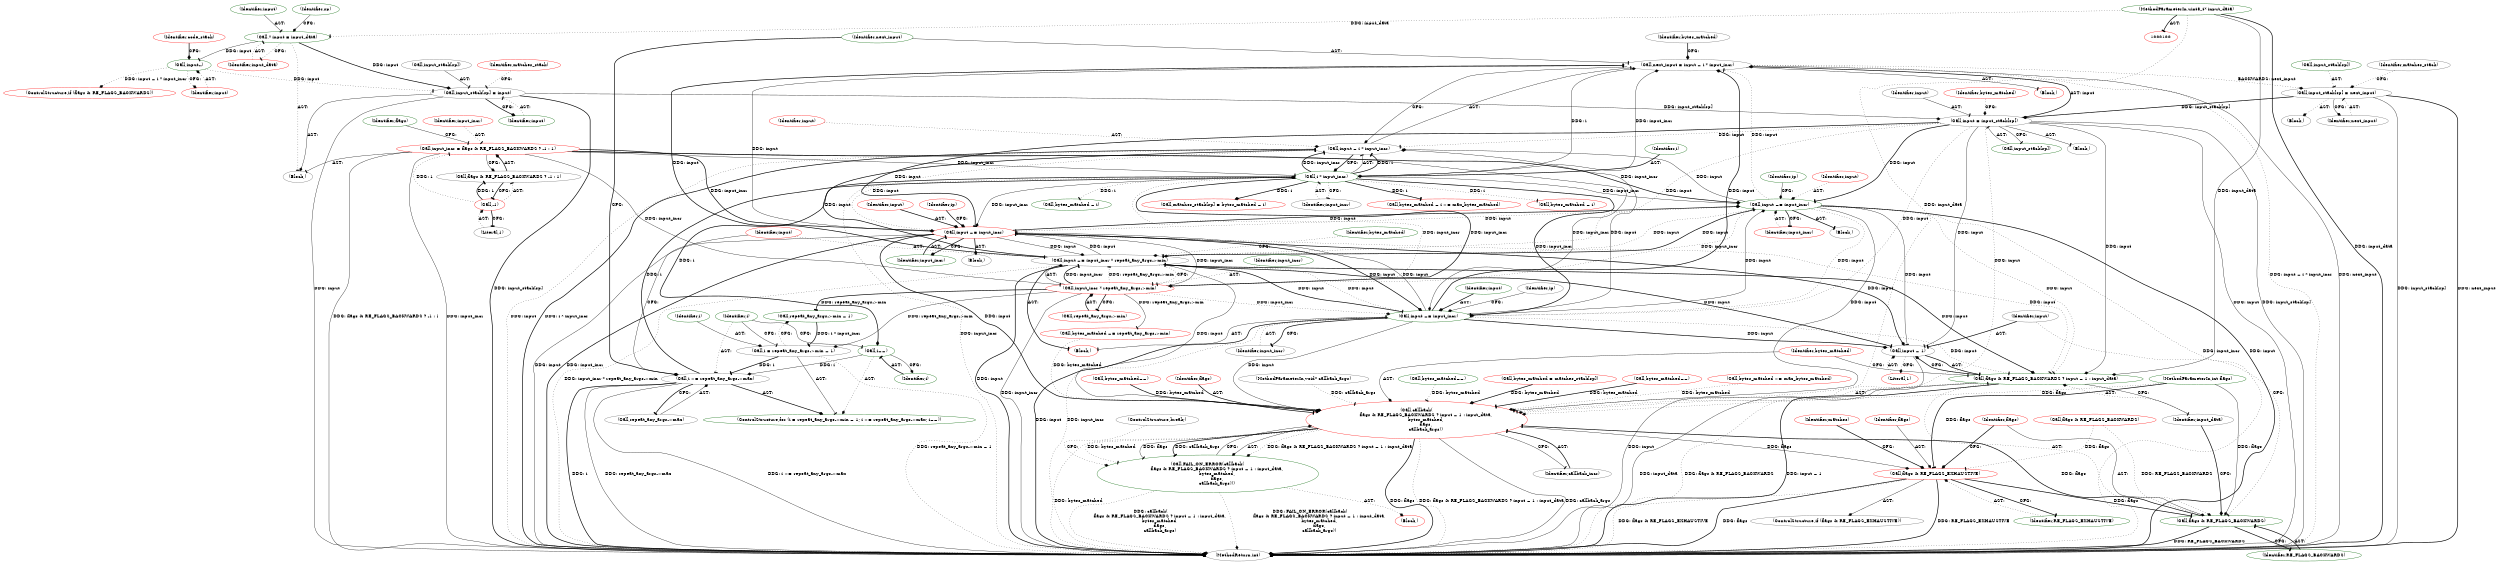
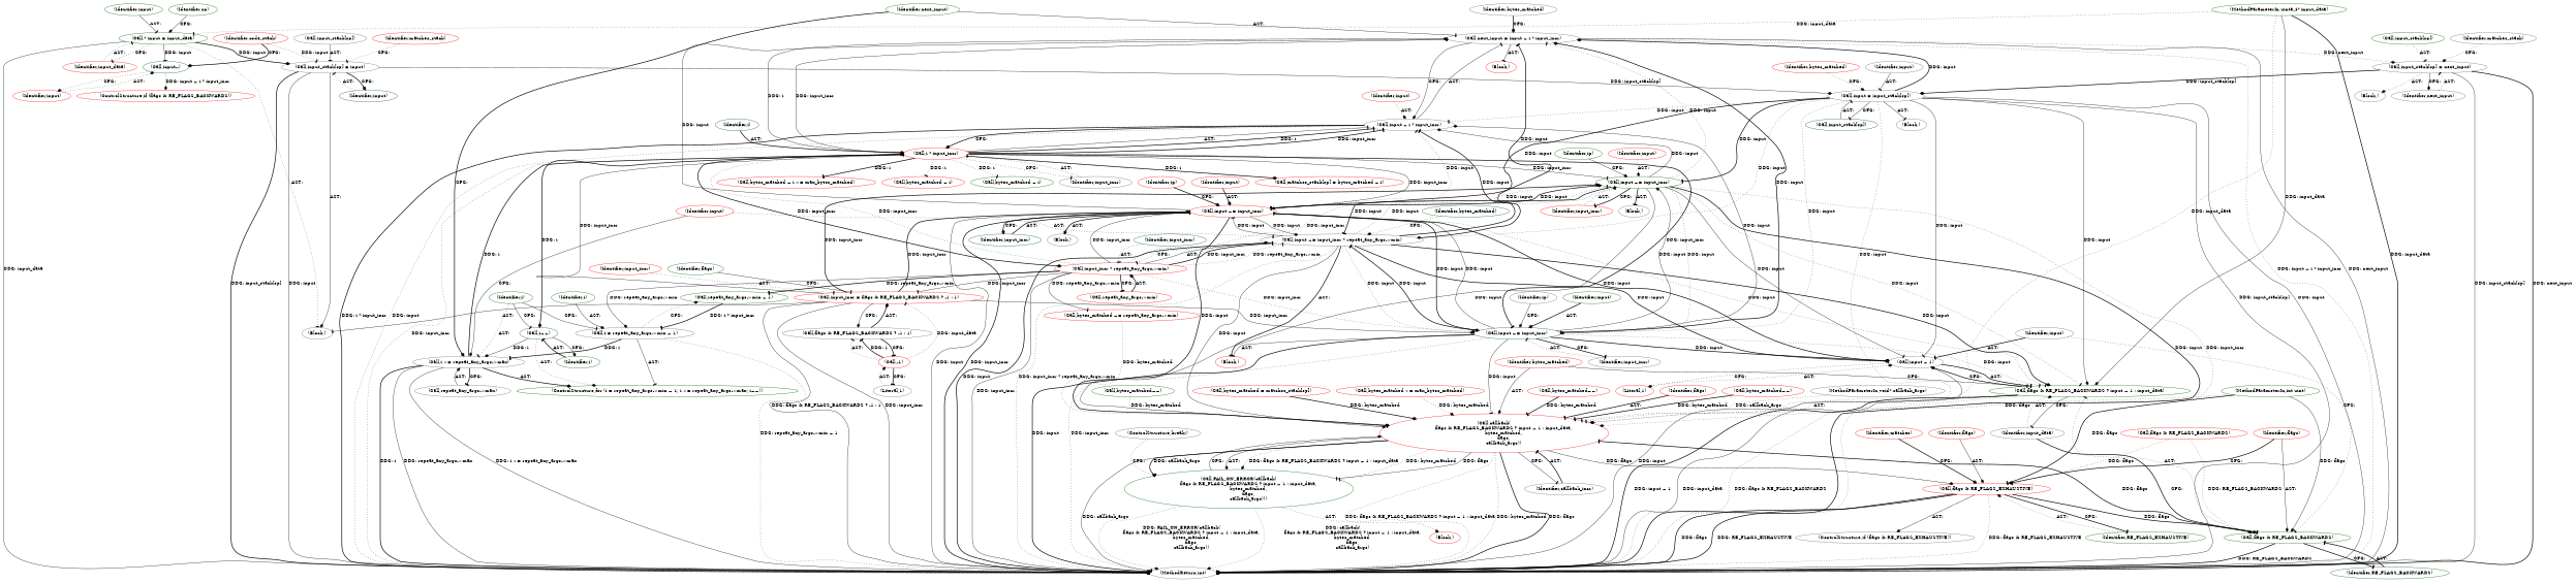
  digraph {
    node [color=red]
    edge [arrowhead=tee style=bold]
    n1 [color=gray40 label="(Call,next_input = input + i * input_incr)"]
    n2 [color=gray40 label="(Call,input_stack[sp] = next_input)"]
    n3 [color=gray40 label="(Call,input + i * input_incr)"]
    n4 [label="(Block,)"]
    n5 [color=gray40 label="(MethodReturn,int)"]
    n6 [color=gray40 label="(Call,input = input_stack[sp])"]
    n7 [color=gray40 label="(Block,)"]
    n8 [color=gray40 label="(Identifier,next_input)"]
-   n9 [color=darkgreen label="(Call,i * input_incr)"]
+   n9 [label="(Call,i * input_incr)"]
    n10 [color=darkgreen label="(Call,input += input_incr)"]
    n11 [label="(Call,input += input_incr)"]
    n12 [color=gray40 label="(Call,input += input_incr * repeat_any_args->min)"]
    n13 [color=darkgreen label="(Call,input += input_incr)"]
    n14 [label="(Call,callback(\n             flags & RE_FLAGS_BACKWARDS ? input + 1 : input_data,\n             bytes_matched,\n             flags,\n             callback_args))"]
    n15 [color=darkgreen label="(Call,flags & RE_FLAGS_BACKWARDS ? input + 1 : input_data)"]
    n16 [color=gray40 label="(Call,input + 1)"]
    n17 [label="(Identifier,input_incr)"]
    n18 [color=gray40 label="(Block,)"]
    n19 [color=gray40 label="(Block,)"]
    n20 [color=darkgreen label="(Identifier,input_incr)"]
    n21 [label="(Call,input_incr * repeat_any_args->min)"]
    n22 [label="(Block,)"]
    n23 [color=gray40 label="(Identifier,input_incr)"]
    n24 [label="(Call,flags & RE_FLAGS_EXHAUSTIVE)"]
    n25 [color=darkgreen label="(Call,FAIL_ON_ERROR(callback(\n             flags & RE_FLAGS_BACKWARDS ? input + 1 : input_data,\n             bytes_matched,\n             flags,\n             callback_args)))"]
    n26 [color=gray40 label="(Identifier,callback_incr)"]
    n27 [color=gray40 label="(Identifier,input_data)"]
    n28 [label="(Literal,1)"]
    n29 [color=darkgreen label="(Call,i++)"]
    n30 [label="(Call,bytes_matched + i >= max_bytes_matched)"]
    n31 [label="(Call,bytes_matched + i)"]
    n32 [color=darkgreen label="(Call,bytes_matched + i)"]
    n33 [color=gray40 label="(Identifier,input_incr)"]
    n34 [label="(Call,matches_stack[sp] = bytes_matched + i)"]
    n35 [color=gray40 label="(Call,i = repeat_any_args->min + 1)"]
    n36 [color=darkgreen label="(Call,repeat_any_args->min + 1)"]
    n37 [label="(Call,repeat_any_args->min)"]
    n38 [label="(Call,bytes_matched += repeat_any_args->min)"]
    n39 [color=gray40 label="(Call,i <= repeat_any_args->max)"]
    n40 [color=darkgreen label="(ControlStructure,for (i = repeat_any_args->min + 1; i <= repeat_any_args->max; i++))"]
    n41 [color=darkgreen label="(Identifier,i)"]
    n42 [color=gray40 label="(Call,repeat_any_args->max)"]
    n43 [label="(Call,input_incr = flags & RE_FLAGS_BACKWARDS ? -1 : 1)"]
    n44 [color=gray40 label="(Block,)"]
    n45 [color=gray40 label="(Call,flags & RE_FLAGS_BACKWARDS ? -1 : 1)"]
    n46 [label="(Call,-1)"]
    n47 [color=gray40 label="(Literal,1)"]
    n48 [color=gray40 label="(Block,)"]
    n49 [color=darkgreen label="(Call,input_stack[sp])"]
    n50 [color=gray40 label="(Call,input_stack[sp] = input)"]
    n51 [color=darkgreen label="(Identifier,input)"]
    n52 [color=darkgreen label="(Call,* input = input_data)"]
    n53 [color=darkgreen label="(Call,input--)"]
    n54 [label="(Identifier,input_data)"]
    n55 [label="(ControlStructure,if (flags & RE_FLAGS_BACKWARDS))"]
    n56 [label="(Identifier,input)"]
    n57 [color=darkgreen label="(MethodParameterIn,uint8_t* input_data)"]
-   1000100
    n59 [color=darkgreen label="(Call,flags & RE_FLAGS_BACKWARDS)"]
    n60 [color=darkgreen label="(Identifier,RE_FLAGS_EXHAUSTIVE)"]
    n61 [color=gray40 label="(ControlStructure,if (flags & RE_FLAGS_EXHAUSTIVE))"]
    n62 [label="(Block,)"]
    n63 [color=darkgreen label="(Identifier,RE_FLAGS_BACKWARDS)"]
    n64 [color=darkgreen label="(Identifier,i)"]
    n65 [color=gray40 label="(ControlStructure,break;)"]
    n66 [label="(Identifier,ip)"]
    n67 [color=gray40 label="(Identifier,bytes_matched)"]
    n68 [color=darkgreen label="(Identifier,ip)"]
    n69 [color=darkgreen label="(Identifier,i)"]
    n70 [color=gray40 label="(Identifier,ip)"]
    n71 [color=darkgreen label="(Identifier,input)"]
    n72 [color=darkgreen label="(Identifier,input)"]
    n73 [label="(Identifier,code_stack)"]
    n74 [label="(Identifier,flags)"]
    n75 [label="(Call,bytes_matched++)"]
    n76 [color=gray40 label="(Call,input_stack[sp])"]
    n77 [label="(Identifier,input)"]
    n78 [color=gray40 label="(Identifier,input)"]
    n79 [color=gray40 label="(Identifier,input)"]
    n80 [label="(Identifier,input)"]
    n81 [color=darkgreen label="(Identifier,input_incr)"]
    n82 [label="(Call,flags & RE_FLAGS_BACKWARDS)"]
    n83 [label="(Identifier,input_incr)"]
    n84 [color=darkgreen label="(Call,input_stack[sp])"]
    n85 [label="(Identifier,flags)"]
    n86 [color=darkgreen label="(Identifier,sp)"]
    n87 [color=gray40 label="(MethodParameterIn,void* callback_args)"]
    n88 [color=darkgreen label="(Identifier,i)"]
    n89 [label="(Identifier,matches_stack)"]
-   n90 [color=darkgreen label="(MethodParameterIn,int flags)"]
+   n90 [color=darkgreen label="(MethodParameterIn,int uint)"]
    n91 [color=darkgreen label="(Identifier,flags)"]
    n92 [color=darkgreen label="(Identifier,next_input)"]
    n93 [label="(Identifier,bytes_matched)"]
    n94 [color=darkgreen label="(Call,bytes_matched++)"]
    n95 [label="(Call,bytes_matched = matches_stack[sp])"]
    n96 [label="(Identifier,input)"]
    n97 [label="(Call,bytes_matched >= max_bytes_matched)"]
    n98 [label="(Identifier,flags)"]
    n99 [label="(Identifier,matches)"]
    n100 [label="(Identifier,bytes_matched)"]
    n101 [label="(Call,bytes_matched++)"]
    n102 [color=darkgreen label="(Identifier,bytes_matched)"]
    n103 [color=gray40 label="(Identifier,matches_stack)"]
    n104 [label="(Identifier,input)"]
-   n1 -> n2 [arrowhead=diamond label="BACKWARDS: next_input" style=dotted]
+   n1 -> n2 [arrowhead=diamond label="DDG: next_input" style=dotted]
    n1 -> n3 [arrowhead=diamond label="CFG: " style=solid]
    n1 -> n4 [label="AST: " style=solid]
    n1 -> n5 [arrowhead=diamond label="DDG: input + i * input_incr" style=dotted]
    n1 -> n5 [label="DDG: next_input" style=solid]
    n2 -> n5 [label="DDG: input_stack[sp]" style=solid]
    n2 -> n5 [arrowhead=diamond label="DDG: next_input"]
    n2 -> n6 [arrowhead=diamond label="DDG: input_stack[sp]"]
    n2 -> n7 [arrowhead=diamond label="AST: " style=dotted]
    n2 -> n8 [arrowhead=diamond label="CFG: " style=solid]
    n3 -> n1 [label="AST: " style=solid]
    n3 -> n5 [arrowhead=diamond label="DDG: i * input_incr"]
    n3 -> n5 [label="DDG: input" style=dotted]
    n3 -> n9 [arrowhead=diamond label="CFG: "]
-   n6 -> n1 [arrowhead=diamond label="AST: input"]
+   n6 -> n1 [arrowhead=diamond label="DDG: input"]
    n6 -> n3 [label="DDG: input" style=dotted]
    n6 -> n5 [label="DDG: input_stack[sp]" style=solid]
    n6 -> n5 [arrowhead=diamond label="DDG: input" style=solid]
    n6 -> n10 [label="DDG: input"]
    n6 -> n11 [label="DDG: input"]
    n6 -> n12 [arrowhead=diamond label="DDG: input" style=dotted]
    n6 -> n13 [label="DDG: input" style=dotted]
    n6 -> n14 [label="DDG: input" style=dotted]
    n6 -> n15 [arrowhead=diamond label="DDG: input" style=solid]
    n6 -> n16 [label="DDG: input" style=solid]
    n6 -> n48 [label="AST: " style=solid]
    n6 -> n49 [label="CFG: " style=solid]
    n8 -> n2 [label="AST: " style=dotted]
    n9 -> n1 [arrowhead=diamond label="DDG: i" style=solid]
    n9 -> n1 [arrowhead=diamond label="DDG: input_incr" style=solid]
    n9 -> n3 [label="AST: " style=solid]
    n9 -> n3 [label="DDG: i"]
    n9 -> n3 [label="DDG: input_incr"]
    n9 -> n5 [arrowhead=diamond label="DDG: input_incr" style=dotted]
    n9 -> n10 [label="DDG: input_incr" style=solid]
    n9 -> n11 [arrowhead=diamond label="DDG: input_incr" style=solid]
    n9 -> n13 [label="DDG: input_incr"]
    n9 -> n21 [arrowhead=diamond label="DDG: input_incr"]
    n9 -> n29 [arrowhead=diamond label="DDG: i"]
    n9 -> n30 [label="DDG: i"]
    n9 -> n31 [label="DDG: i" style=dotted]
    n9 -> n32 [label="DDG: i" style=dotted]
    n9 -> n33 [label="CFG: " style=dotted]
    n9 -> n34 [arrowhead=diamond label="DDG: i"]
    n10 -> n1 [label="DDG: input" style=dotted]
    n10 -> n3 [arrowhead=diamond label="DDG: input" style=solid]
    n10 -> n5 [label="DDG: input"]
    n10 -> n5 [arrowhead=diamond label="DDG: input_incr" style=dotted]
    n10 -> n11 [label="DDG: input" style=dotted]
    n10 -> n12 [label="DDG: input"]
    n10 -> n13 [arrowhead=diamond label="DDG: input" style=dotted]
    n10 -> n14 [label="DDG: input" style=solid]
    n10 -> n15 [label="DDG: input" style=dotted]
    n10 -> n16 [label="DDG: input" style=solid]
    n10 -> n17 [label="CFG: "]
    n10 -> n18 [label="AST: "]
    n11 -> n1 [label="DDG: input" style=solid]
    n11 -> n3 [label="DDG: input" style=dotted]
    n11 -> n5 [label="DDG: input" style=solid]
    n11 -> n5 [label="DDG: input_incr"]
    n11 -> n10 [arrowhead=diamond label="DDG: input"]
    n11 -> n12 [arrowhead=diamond label="DDG: input" style=solid]
    n11 -> n13 [arrowhead=diamond label="DDG: input"]
    n11 -> n14 [arrowhead=diamond label="DDG: input"]
    n11 -> n15 [label="DDG: input" style=dotted]
    n11 -> n16 [arrowhead=diamond label="DDG: input"]
    n11 -> n19 [arrowhead=diamond label="AST: "]
    n11 -> n20 [arrowhead=diamond label="CFG: "]
    n12 -> n1 [label="DDG: input"]
    n12 -> n3 [label="DDG: input"]
    n12 -> n5 [arrowhead=diamond label="DDG: input"]
    n12 -> n5 [arrowhead=diamond label="DDG: input_incr * repeat_any_args->min" style=dotted]
    n12 -> n10 [label="DDG: input" style=dotted]
    n12 -> n11 [label="DDG: input" style=solid]
    n12 -> n13 [label="DDG: input" style=dotted]
    n12 -> n14 [arrowhead=diamond label="DDG: input" style=solid]
    n12 -> n15 [arrowhead=diamond label="DDG: input"]
    n12 -> n16 [label="DDG: input"]
    n12 -> n21 [label="CFG: " style=dotted]
    n12 -> n22 [label="AST: "]
    n13 -> n1 [arrowhead=diamond label="DDG: input"]
    n13 -> n3 [arrowhead=diamond label="DDG: input" style=solid]
    n13 -> n5 [label="DDG: input_incr" style=dotted]
    n13 -> n5 [arrowhead=diamond label="DDG: input"]
    n13 -> n10 [arrowhead=diamond label="DDG: input" style=solid]
    n13 -> n11 [label="DDG: input" style=solid]
    n13 -> n12 [label="DDG: input"]
    n13 -> n14 [label="DDG: input" style=solid]
    n13 -> n15 [label="DDG: input" style=dotted]
    n13 -> n16 [arrowhead=diamond label="DDG: input"]
    n13 -> n22 [label="AST: " style=solid]
    n13 -> n23 [label="CFG: "]
    n14 -> n5 [label="DDG: flags & RE_FLAGS_BACKWARDS ? input + 1 : input_data" style=dotted]
    n14 -> n5 [arrowhead=diamond label="DDG: bytes_matched" style=dotted]
    n14 -> n5 [label="DDG: callback_args" style=solid]
    n14 -> n5 [arrowhead=diamond label="DDG: flags"]
    n14 -> n24 [arrowhead=diamond label="DDG: flags" style=solid]
    n14 -> n25 [arrowhead=diamond label="AST: " style=solid]
    n14 -> n25 [arrowhead=diamond label="DDG: flags & RE_FLAGS_BACKWARDS ? input + 1 : input_data" style=dotted]
    n14 -> n25 [label="DDG: bytes_matched" style=dotted]
    n14 -> n25 [label="DDG: flags" style=solid]
    n14 -> n25 [label="DDG: callback_args"]
    n14 -> n26 [label="CFG: " style=solid]
    n15 -> n5 [label="DDG: input + 1"]
    n15 -> n5 [label="DDG: input_data" style=solid]
    n15 -> n5 [arrowhead=diamond label="DDG: flags & RE_FLAGS_BACKWARDS" style=dotted]
    n15 -> n14 [arrowhead=diamond label="AST: " style=dotted]
    n15 -> n16 [arrowhead=diamond label="CFG: "]
    n15 -> n27 [label="CFG: " style=solid]
    n16 -> n5 [arrowhead=diamond label="DDG: input" style=solid]
    n16 -> n15 [label="AST: "]
    n16 -> n28 [arrowhead=diamond label="CFG: " style=dotted]
    n17 -> n10 [arrowhead=diamond label="AST: " style=dotted]
    n20 -> n11 [label="AST: "]
    n21 -> n5 [arrowhead=diamond label="DDG: input_incr" style=solid]
    n21 -> n9 [label="DDG: input_incr" style=dotted]
    n21 -> n10 [label="DDG: input_incr" style=dotted]
    n21 -> n11 [label="DDG: input_incr" style=solid]
    n21 -> n12 [arrowhead=diamond label="AST: " style=solid]
    n21 -> n12 [label="DDG: input_incr"]
    n21 -> n12 [label="DDG: repeat_any_args->min" style=dotted]
    n21 -> n13 [arrowhead=diamond label="DDG: input_incr" style=dotted]
    n21 -> n35 [arrowhead=diamond label="DDG: repeat_any_args->min" style=solid]
    n21 -> n36 [label="DDG: repeat_any_args->min"]
    n21 -> n37 [label="CFG: "]
    n21 -> n38 [label="DDG: repeat_any_args->min" style=solid]
    n23 -> n13 [label="AST: " style=dotted]
    n24 -> n5 [label="DDG: flags"]
    n24 -> n5 [label="DDG: RE_FLAGS_EXHAUSTIVE"]
    n24 -> n5 [arrowhead=diamond label="DDG: flags & RE_FLAGS_EXHAUSTIVE" style=dotted]
    n24 -> n59 [label="DDG: flags"]
    n24 -> n60 [label="CFG: "]
    n24 -> n61 [arrowhead=diamond label="AST: " style=solid]
    n25 -> n5 [arrowhead=diamond label="DDG: FAIL_ON_ERROR(callback(\n             flags & RE_FLAGS_BACKWARDS ? input + 1 : input_data,\n             bytes_matched,\n             flags,\n             callback_args))" style=dotted]
    n25 -> n5 [arrowhead=diamond label="DDG: callback(\n             flags & RE_FLAGS_BACKWARDS ? input + 1 : input_data,\n             bytes_matched,\n             flags,\n             callback_args)" style=dotted]
    n25 -> n14 [arrowhead=diamond label="CFG: " style=solid]
    n25 -> n62 [arrowhead=diamond label="AST: " style=dotted]
    n26 -> n14 [label="AST: "]
    n27 -> n15 [arrowhead=diamond label="AST: " style=dotted]
    n27 -> n59 [arrowhead=diamond label="CFG: "]
    n28 -> n16 [arrowhead=diamond label="AST: " style=dotted]
    n29 -> n39 [arrowhead=diamond label="DDG: i" style=solid]
    n29 -> n40 [arrowhead=diamond label="AST: " style=dotted]
    n29 -> n41 [arrowhead=diamond label="CFG: " style=solid]
    n33 -> n9 [label="AST: " style=dotted]
    n35 -> n5 [arrowhead=diamond label="DDG: repeat_any_args->min + 1" style=dotted]
    n35 -> n36 [arrowhead=diamond label="CFG: " style=dotted]
    n35 -> n39 [label="DDG: i"]
    n35 -> n40 [label="AST: " style=solid]
    n36 -> n35 [label="DDG: i * input_incr"]
    n37 -> n21 [arrowhead=diamond label="AST: "]
    n38 -> n14 [arrowhead=diamond label="DDG: bytes_matched" style=dotted]
    n39 -> n5 [arrowhead=diamond label="DDG: i"]
    n39 -> n5 [arrowhead=diamond label="DDG: repeat_any_args->max" style=solid]
    n39 -> n5 [arrowhead=diamond label="DDG: i <= repeat_any_args->max" style=solid]
    n39 -> n9 [arrowhead=diamond label="DDG: i"]
    n39 -> n40 [arrowhead=diamond label="AST: "]
    n39 -> n42 [label="CFG: "]
    n41 -> n29 [label="AST: "]
    n42 -> n39 [arrowhead=diamond label="AST: " style=solid]
    n43 -> n5 [arrowhead=diamond label="DDG: flags & RE_FLAGS_BACKWARDS ? -1 : 1" style=solid]
    n43 -> n5 [label="DDG: input_incr" style=solid]
    n43 -> n9 [label="DDG: input_incr" style=solid]
    n43 -> n10 [arrowhead=diamond label="DDG: input_incr"]
    n43 -> n11 [arrowhead=diamond label="DDG: input_incr"]
    n43 -> n13 [arrowhead=diamond label="DDG: input_incr" style=solid]
-   n43 -> n21 [label="DDG: input_incr" style=solid]
+   n21 -> n43 [label="DDG: input_incr" style=solid]
    n43 -> n44 [label="AST: " style=solid]
    n43 -> n45 [arrowhead=diamond label="CFG: " style=solid]
    n45 -> n43 [arrowhead=diamond label="AST: "]
    n45 -> n46 [label="CFG: "]
-   n46 -> n43 [label="DDG: 1" style=dotted]
+   n46 -> n43 [label="DDG: input_data" style=dotted]
    n46 -> n45 [label="AST: " style=dotted]
    n46 -> n45 [label="DDG: 1"]
    n46 -> n47 [label="CFG: "]
    n47 -> n46 [arrowhead=diamond label="AST: " style=dotted]
    n49 -> n6 [label="AST: " style=solid]
    n50 -> n5 [label="DDG: input_stack[sp]"]
    n50 -> n5 [arrowhead=diamond label="DDG: input" style=solid]
    n50 -> n6 [arrowhead=diamond label="DDG: input_stack[sp]" style=solid]
    n50 -> n44 [arrowhead=diamond label="AST: " style=solid]
    n50 -> n51 [arrowhead=diamond label="CFG: "]
    n51 -> n50 [label="AST: " style=dotted]
+   n52 -> n5 [arrowhead=diamond label="DDG: input_data" style=solid]
    n52 -> n44 [label="AST: " style=dotted]
    n52 -> n50 [arrowhead=diamond label="DDG: input"]
    n52 -> n53 [label="DDG: input" style=solid]
    n52 -> n54 [label="CFG: " style=dotted]
-   n53 -> n50 [label="DDG: input" style=dotted]
+   n73 -> n50 [label="DDG: input" style=dotted]
    n53 -> n55 [arrowhead=diamond label="DDG: input + i * input_incr" style=dotted]
    n53 -> n56 [arrowhead=diamond label="CFG: " style=dotted]
    n54 -> n52 [label="AST: " style=dotted]
    n56 -> n53 [arrowhead=diamond label="AST: " style=dotted]
    n57 -> n5 [arrowhead=diamond label="DDG: input_data"]
    n57 -> n14 [arrowhead=diamond label="DDG: input_data" style=dotted]
    n57 -> n15 [arrowhead=diamond label="DDG: input_data" style=solid]
    n57 -> n52 [label="DDG: input_data" style=dotted]
-   n57 -> 1000100 [label="AST: "]
    n59 -> n5 [arrowhead=diamond label="DDG: RE_FLAGS_BACKWARDS"]
    n59 -> n14 [label="DDG: flags"]
    n59 -> n15 [label="AST: " style=dotted]
    n59 -> n63 [label="CFG: "]
    n60 -> n24 [arrowhead=diamond label="AST: " style=dotted]
    n63 -> n59 [label="AST: "]
    n64 -> n35 [arrowhead=diamond label="AST: " style=solid]
    n65 -> n25 [arrowhead=diamond label="CFG: " style=dotted]
    n66 -> n11 [arrowhead=diamond label="CFG: "]
    n67 -> n1 [arrowhead=diamond label="CFG: "]
    n68 -> n10 [arrowhead=diamond label="CFG: " style=solid]
    n69 -> n29 [label="CFG: " style=solid]
    n69 -> n35 [label="CFG: " style=solid]
    n69 -> n39 [label="AST: " style=dotted]
    n70 -> n13 [arrowhead=diamond label="CFG: " style=solid]
    n71 -> n13 [arrowhead=diamond label="AST: "]
    n72 -> n52 [label="AST: " style=solid]
    n73 -> n53 [arrowhead=diamond label="CFG: "]
    n74 -> n24 [arrowhead=diamond label="AST: " style=solid]
    n75 -> n14 [label="DDG: bytes_matched"]
    n76 -> n50 [label="AST: " style=solid]
    n77 -> n12 [label="AST: " style=dotted]
    n77 -> n39 [arrowhead=diamond label="CFG: " style=solid]
    n78 -> n16 [label="AST: "]
    n78 -> n59 [label="CFG: " style=dotted]
    n79 -> n6 [label="AST: " style=solid]
    n80 -> n10 [arrowhead=diamond label="AST: " style=dotted]
    n81 -> n21 [label="AST: " style=dotted]
    n82 -> n24 [label="DDG: flags" style=dotted]
    n82 -> n59 [arrowhead=diamond label="DDG: RE_FLAGS_BACKWARDS" style=dotted]
    n83 -> n43 [label="AST: " style=dotted]
    n84 -> n2 [label="AST: " style=dotted]
    n85 -> n14 [label="AST: "]
    n86 -> n52 [arrowhead=diamond label="CFG: " style=solid]
    n87 -> n14 [label="DDG: callback_args" style=dotted]
    n88 -> n9 [arrowhead=diamond label="AST: "]
    n89 -> n50 [label="CFG: " style=dotted]
    n90 -> n14 [arrowhead=diamond label="DDG: flags" style=dotted]
    n90 -> n24 [label="DDG: flags"]
    n90 -> n59 [arrowhead=diamond label="DDG: flags" style=solid]
    n91 -> n43 [label="CFG: " style=solid]
    n92 -> n1 [label="AST: " style=solid]
    n92 -> n39 [arrowhead=diamond label="CFG: "]
    n93 -> n6 [arrowhead=diamond label="CFG: " style=dotted]
    n94 -> n14 [label="DDG: bytes_matched" style=dotted]
    n95 -> n14 [arrowhead=diamond label="DDG: bytes_matched"]
    n96 -> n11 [arrowhead=diamond label="AST: "]
    n97 -> n14 [arrowhead=diamond label="DDG: bytes_matched" style=dotted]
    n98 -> n24 [arrowhead=diamond label="CFG: "]
    n98 -> n59 [arrowhead=diamond label="AST: " style=solid]
    n99 -> n24 [arrowhead=diamond label="CFG: "]
    n100 -> n14 [arrowhead=diamond label="AST: " style=solid]
    n100 -> n15 [label="CFG: " style=solid]
    n101 -> n14 [label="DDG: bytes_matched"]
    n102 -> n12 [arrowhead=diamond label="CFG: " style=dotted]
    n103 -> n2 [arrowhead=diamond label="CFG: " style=dotted]
    n104 -> n3 [arrowhead=diamond label="AST: " style=dotted]
  }
